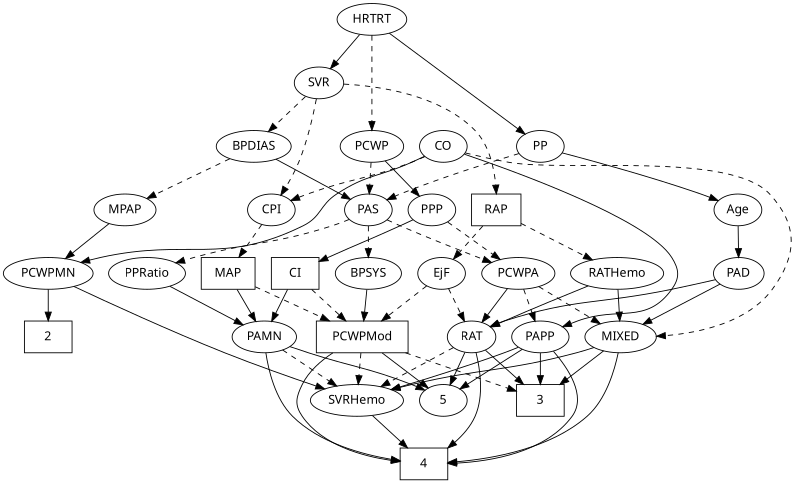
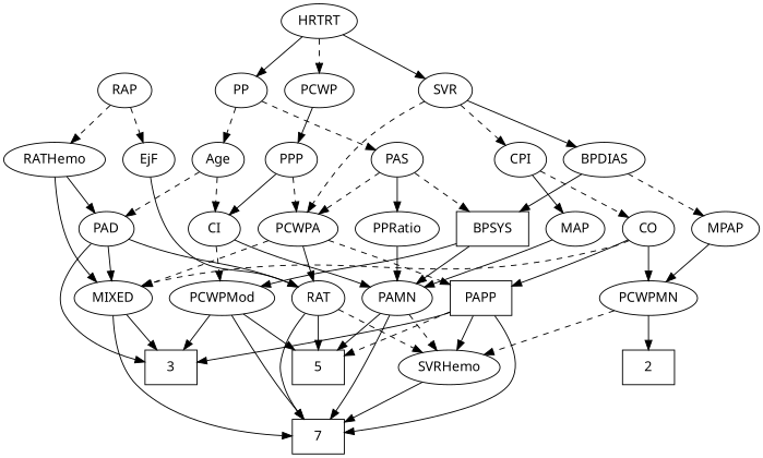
  strict digraph {
    fontname="Noto Sans"
    node [fontname="Noto Sans"]
    edge [fontname="Noto Sans" style=solid]
    2 [height=0.5 shape=box width=0.75]
    3 [height=0.5 shape=box width=0.75]
-   4 [height=0.5 shape=box width=0.75]
-   5 [height=0.5 shape=ellipse width=0.75]
+   4 [height=0.5 shape=box width=0.75 label=7]
+   5 [height=0.5 shape=box width=0.75]
    Age [height=0.5 width=0.75]
    PAD [height=0.5 width=0.79437]
-   CI [height=0.5 width=0.75 shape=box]
+   CI [height=0.5 width=0.75]
    RAT [height=0.5 width=0.75827]
    MIXED [height=0.5 width=1.1193]
-   PCWPMod [height=0.5 width=1.4443 shape=box]
+   PCWPMod [height=0.5 width=1.4443]
    PAMN [height=0.5 width=1.011]
    SVRHemo [height=0.5 width=1.3902]
    EjF [height=0.5 width=0.75]
-   RAP [height=0.5 width=0.77632 shape=box]
+   RAP [height=0.5 width=0.77632]
    RATHemo [height=0.5 width=1.3721]
    MPAP [height=0.5 width=0.97491]
    PCWPMN [height=0.5 width=1.3902]
-   BPSYS [height=0.5 width=1.0471]
+   BPSYS [height=0.5 width=1.0471 shape=box]
    CO [height=0.5 width=0.75]
-   PAPP [height=0.5 width=0.88464]
+   PAPP [height=0.5 width=0.88464 shape=box]
    PAS [height=0.5 width=0.75]
    PCWPA [height=0.5 width=1.1555]
    PPRatio [height=0.5 width=1.1013]
    CPI [height=0.5 width=0.75]
-   MAP [height=0.5 width=0.84854 shape=box]
+   MAP [height=0.5 width=0.84854]
    SVR [height=0.5 width=0.77632]
    BPDIAS [height=0.5 width=1.1735]
    PP [height=0.5 width=0.75]
    PPP [height=0.5 width=0.75]
    PCWP [height=0.5 width=0.97491]
    HRTRT [height=0.5 width=1.1013]
-   Age -> PAD
+   Age -> PAD [style=dashed]
+   Age -> CI [style=dashed]
    PAD -> RAT
    PAD -> MIXED
    CI -> PCWPMod [style=dashed]
    CI -> PAMN
-   RAT -> 3
+   PAD -> 3
    RAT -> 4
    RAT -> 5
    RAT -> SVRHemo [style=dashed]
    MIXED -> 3
    MIXED -> 4
-   MIXED -> SVRHemo
-   PCWPMod -> 3 [style=dashed]
+   PCWPMod -> 3
    PCWPMod -> 4
    PCWPMod -> 5
-   PCWPMod -> SVRHemo [style=dashed]
    PAMN -> 4
    PAMN -> 5
    PAMN -> SVRHemo [style=dashed]
    SVRHemo -> 4
-   EjF -> RAT [style=dashed]
-   EjF -> PCWPMod [style=dashed]
+   EjF -> RAT
    RAP -> EjF [style=dashed]
    RAP -> RATHemo [style=dashed]
-   RATHemo -> RAT
+   RATHemo -> PAD
    RATHemo -> MIXED
    MPAP -> PCWPMN
    PCWPMN -> 2
-   PCWPMN -> SVRHemo
+   PCWPMN -> SVRHemo [style=dashed]
    BPSYS -> PCWPMod
+   BPSYS -> PAMN
    CO -> MIXED [style=dashed]
    CO -> PCWPMN
    CO -> PAPP
    PAPP -> 3
    PAPP -> 4
-   PAPP -> 5
+   PAPP -> 5 [style=dashed]
    PAPP -> SVRHemo
    PAS -> BPSYS [style=dashed]
    PAS -> PCWPA [style=dashed]
-   PAS -> PPRatio [style=dashed]
+   PAS -> PPRatio
    PCWPA -> RAT
    PCWPA -> MIXED [style=dashed]
    PCWPA -> PAPP [style=dashed]
    PPRatio -> PAMN
-   CO -> CPI [style=dashed]
-   CPI -> MAP [style=dashed]
-   MAP -> PCWPMod [style=dashed]
+   CPI -> CO [style=dashed]
+   CPI -> MAP
    MAP -> PAMN
-   SVR -> RAP [style=dashed]
+   SVR -> PCWPA [style=dashed]
    SVR -> CPI [style=dashed]
-   SVR -> BPDIAS [style=dashed]
+   SVR -> BPDIAS
    BPDIAS -> MPAP [style=dashed]
-   BPDIAS -> PAS
-   PP -> Age
+   BPDIAS -> BPSYS
+   PP -> Age [style=dashed]
    PP -> PAS [style=dashed]
    PPP -> CI
    PPP -> PCWPA [style=dashed]
-   PCWP -> PAS [style=dashed]
    PCWP -> PPP
    HRTRT -> SVR
    HRTRT -> PP
    HRTRT -> PCWP [style=dashed]
  }
